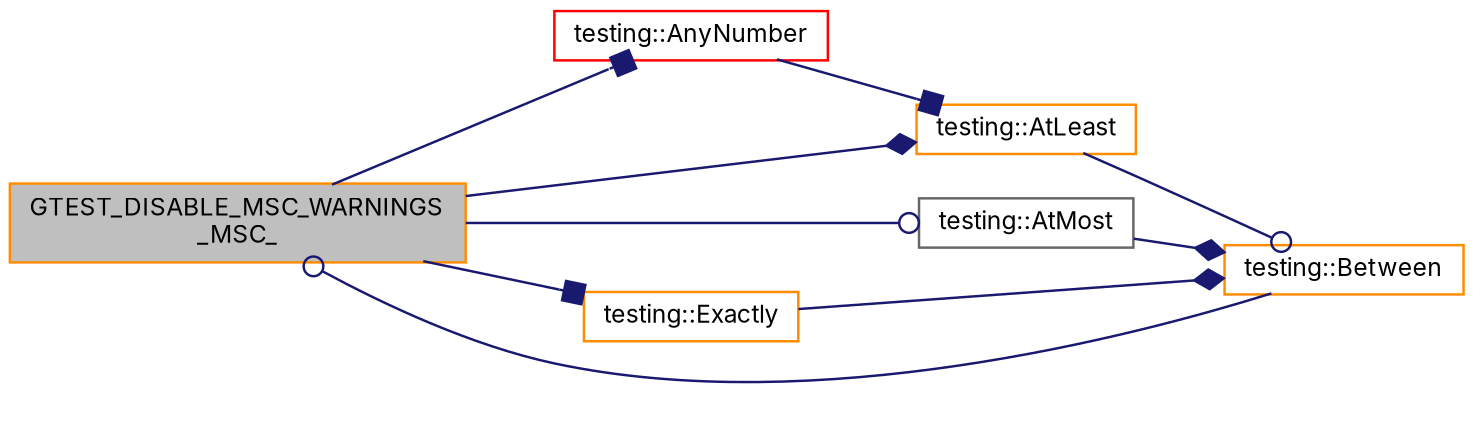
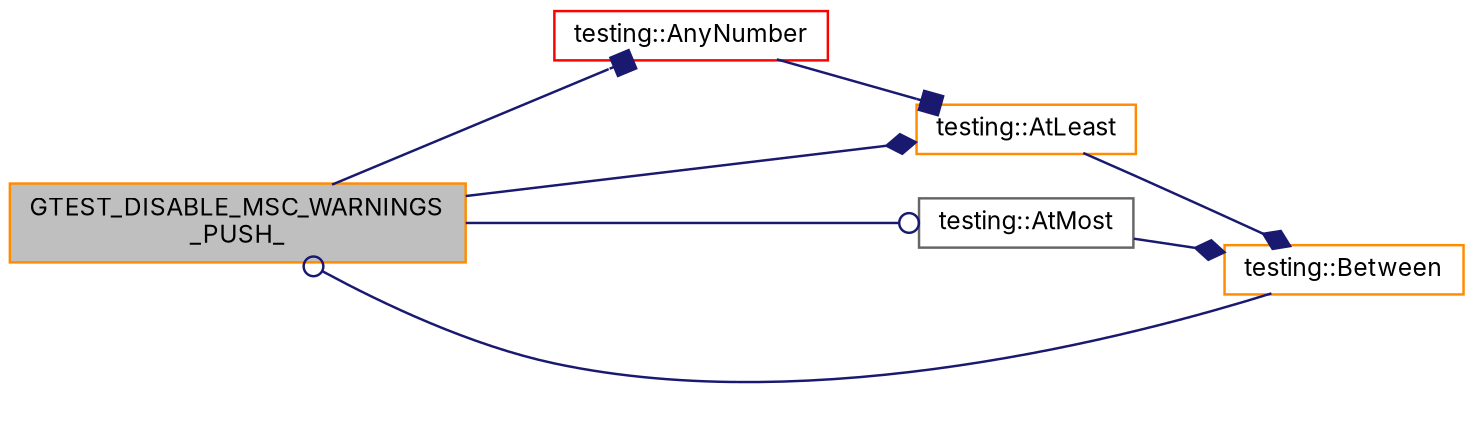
  digraph {
    fontname=Inter
    rankdir=LR
    node [color=darkorange fontname=Inter fontsize=10 shape=record]
    edge [arrowhead=box color=midnightblue fontname=Inter fontsize=10 labelfontname=Helvetica labelfontsize=10 style=solid]
-   n1 [fillcolor=grey75 fontcolor=black height=0.2 label="GTEST_DISABLE_MSC_WARNINGS\l_MSC_" style=filled width=0.4]
+   n1 [fillcolor=grey75 fontcolor=black height=0.2 label="GTEST_DISABLE_MSC_WARNINGS\l_PUSH_" style=filled width=0.4]
    n2 [color=red height=0.2 label="testing::AnyNumber" width=0.4]
    n3 [height=0.2 label="testing::AtLeast" width=0.4]
    n4 [color=gray40 height=0.2 label="testing::AtMost" width=0.4]
-   n5 [height=0.2 label="testing::Exactly" width=0.4]
    n6 [height=0.2 label="testing::Between" width=0.4]
    n1 -> n2
    n1 -> n3 [arrowhead=diamond]
    n1 -> n4 [arrowhead=odot]
-   n1 -> n5
    n2 -> n3
-   n3 -> n6 [arrowhead=odot]
+   n3 -> n6 [arrowhead=diamond]
    n4 -> n6 [arrowhead=diamond]
-   n5 -> n6 [arrowhead=diamond]
    n6 -> n1 [arrowhead=odot]
  }
